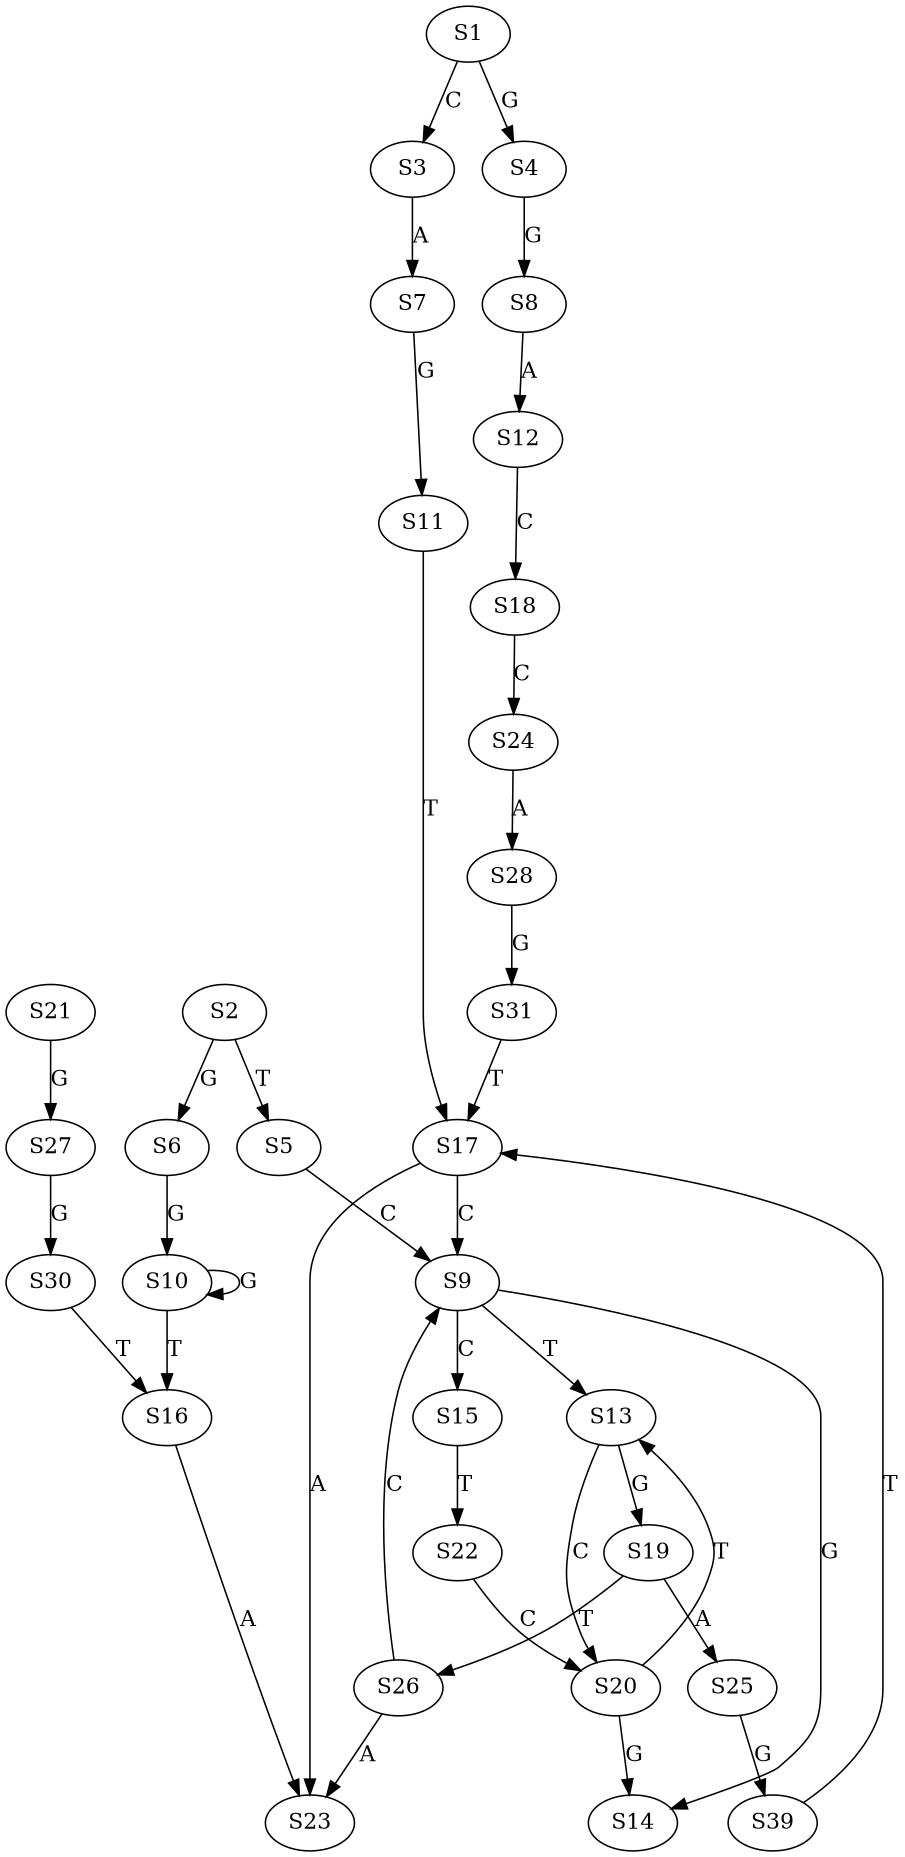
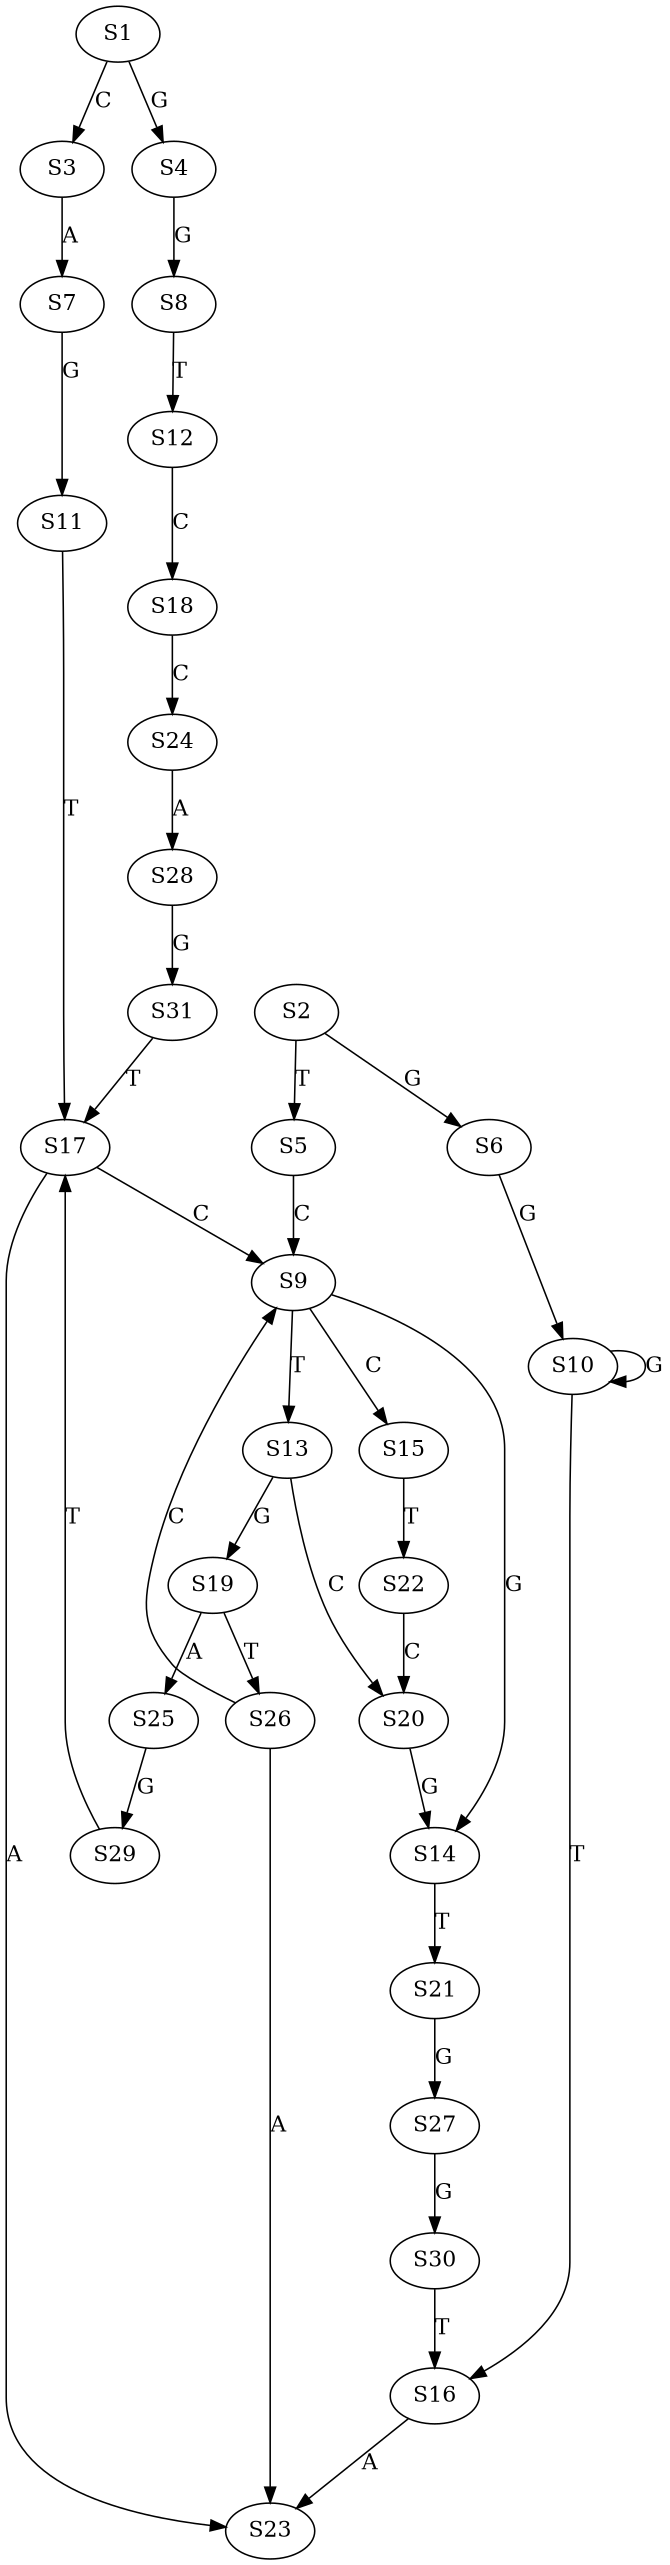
  strict digraph {
    S1
    S3
    S4
    S2
    S5
    S6
    S7
    S8
    S9
    S10
    S11
    S12
    S13
    S14
    S15
    S16
    S17
    S18
    S19
    S20
    S21
    S22
    S23
    S24
    S25
    S26
    S27
    S28
-   S29 [label=S39]
+   S29
    S30
    S31
    S1 -> S3 [label=C]
    S1 -> S4 [label=G]
    S3 -> S7 [label=A]
    S4 -> S8 [label=G]
    S2 -> S5 [label=T]
    S2 -> S6 [label=G]
    S5 -> S9 [label=C]
    S6 -> S10 [label=G]
    S7 -> S11 [label=G]
-   S8 -> S12 [label=A]
+   S8 -> S12 [label=T]
    S9 -> S13 [label=T]
    S9 -> S14 [label=G]
    S9 -> S15 [label=C]
    S10 -> S10 [label=G]
    S10 -> S16 [label=T]
    S11 -> S17 [label=T]
    S12 -> S18 [label=C]
    S13 -> S19 [label=G]
    S13 -> S20 [label=C]
+   S14 -> S21 [label=T]
    S15 -> S22 [label=T]
    S16 -> S23 [label=A]
    S17 -> S9 [label=C]
    S17 -> S23 [label=A]
    S18 -> S24 [label=C]
    S19 -> S25 [label=A]
    S19 -> S26 [label=T]
-   S20 -> S13 [label=T]
    S20 -> S14 [label=G]
    S21 -> S27 [label=G]
    S22 -> S20 [label=C]
    S24 -> S28 [label=A]
    S25 -> S29 [label=G]
    S26 -> S9 [label=C]
    S26 -> S23 [label=A]
    S27 -> S30 [label=G]
    S28 -> S31 [label=G]
    S29 -> S17 [label=T]
    S30 -> S16 [label=T]
    S31 -> S17 [label=T]
  }
